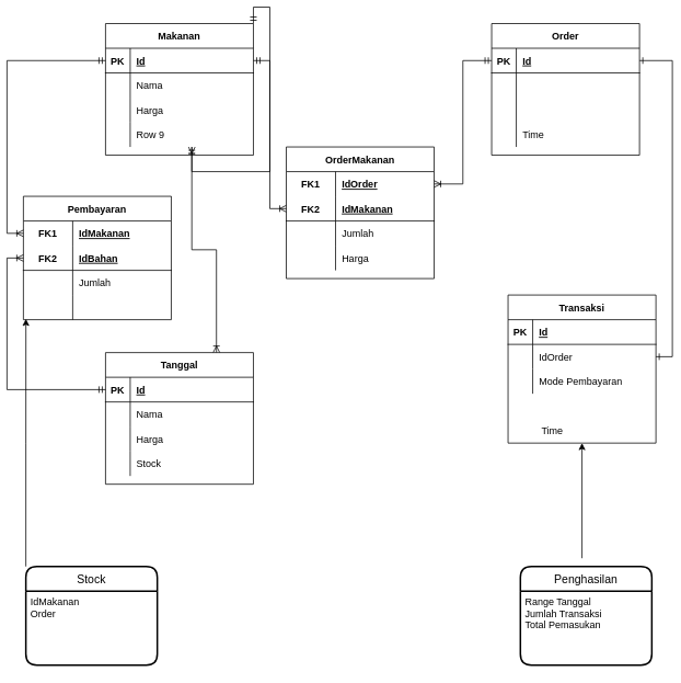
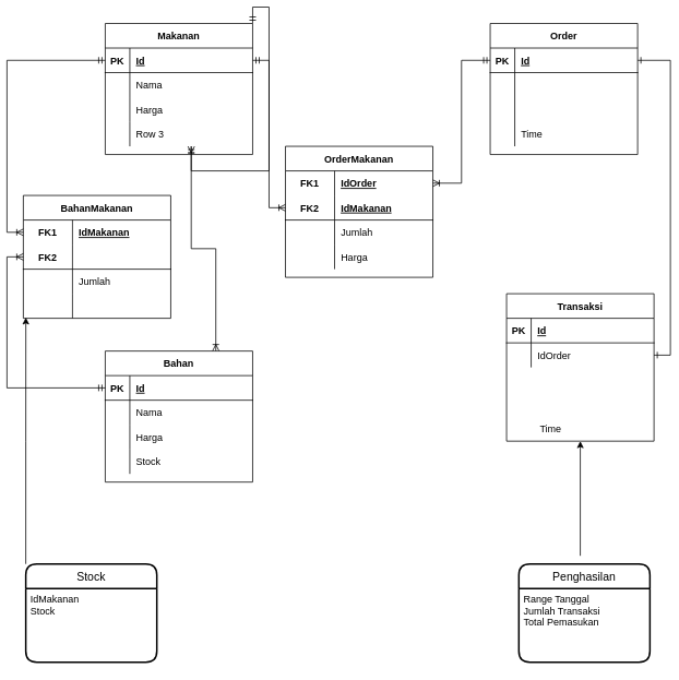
  <mxCell id="0" />
  <mxCell id="1" parent="0" />
  <mxCell id="2" style="edgeStyle=orthogonalEdgeStyle;rounded=0;orthogonalLoop=1;jettySize=auto;html=1;exitX=1;exitY=0;exitDx=0;exitDy=0;startArrow=ERmandOne;startFill=0;endArrow=ERoneToMany;endFill=0;" edge="1" parent="1" source="3" target="15"><mxGeometry relative="1" as="geometry" /></mxCell>
  <mxCell id="3" value="Makanan" style="shape=table;startSize=30;container=1;collapsible=1;childLayout=tableLayout;fixedRows=1;rowLines=0;fontStyle=1;align=center;resizeLast=1;" vertex="1" parent="1"><mxGeometry x="120" y="20" width="180" height="160" as="geometry" /></mxCell>
  <mxCell id="4" value="" style="shape=partialRectangle;collapsible=0;dropTarget=0;pointerEvents=0;fillColor=none;top=0;left=0;bottom=1;right=0;points=[[0,0.5],[1,0.5]];portConstraint=eastwest;" vertex="1" parent="3"><mxGeometry y="30" width="180" height="30" as="geometry" /></mxCell>
  <mxCell id="5" value="PK" style="shape=partialRectangle;connectable=0;fillColor=none;top=0;left=0;bottom=0;right=0;fontStyle=1;overflow=hidden;" vertex="1" parent="4"><mxGeometry width="30" height="30" as="geometry" /></mxCell>
  <mxCell id="6" value="Id" style="shape=partialRectangle;connectable=0;fillColor=none;top=0;left=0;bottom=0;right=0;align=left;spacingLeft=6;fontStyle=5;overflow=hidden;" vertex="1" parent="4"><mxGeometry x="30" width="150" height="30" as="geometry" /></mxCell>
  <mxCell id="7" value="" style="shape=partialRectangle;collapsible=0;dropTarget=0;pointerEvents=0;fillColor=none;top=0;left=0;bottom=0;right=0;points=[[0,0.5],[1,0.5]];portConstraint=eastwest;" vertex="1" parent="3"><mxGeometry y="60" width="180" height="30" as="geometry" /></mxCell>
  <mxCell id="8" value="" style="shape=partialRectangle;connectable=0;fillColor=none;top=0;left=0;bottom=0;right=0;editable=1;overflow=hidden;" vertex="1" parent="7"><mxGeometry width="30" height="30" as="geometry" /></mxCell>
  <mxCell id="9" value="Nama" style="shape=partialRectangle;connectable=0;fillColor=none;top=0;left=0;bottom=0;right=0;align=left;spacingLeft=6;overflow=hidden;" vertex="1" parent="7"><mxGeometry x="30" width="150" height="30" as="geometry" /></mxCell>
  <mxCell id="10" value="" style="shape=partialRectangle;collapsible=0;dropTarget=0;pointerEvents=0;fillColor=none;top=0;left=0;bottom=0;right=0;points=[[0,0.5],[1,0.5]];portConstraint=eastwest;" vertex="1" parent="3"><mxGeometry y="90" width="180" height="30" as="geometry" /></mxCell>
  <mxCell id="11" value="" style="shape=partialRectangle;connectable=0;fillColor=none;top=0;left=0;bottom=0;right=0;editable=1;overflow=hidden;" vertex="1" parent="10"><mxGeometry width="30" height="30" as="geometry" /></mxCell>
  <mxCell id="12" value="Harga" style="shape=partialRectangle;connectable=0;fillColor=none;top=0;left=0;bottom=0;right=0;align=left;spacingLeft=6;overflow=hidden;" vertex="1" parent="10"><mxGeometry x="30" width="150" height="30" as="geometry" /></mxCell>
  <mxCell id="13" value="" style="shape=partialRectangle;collapsible=0;dropTarget=0;pointerEvents=0;fillColor=none;top=0;left=0;bottom=0;right=0;points=[[0,0.5],[1,0.5]];portConstraint=eastwest;" vertex="1" parent="3"><mxGeometry y="120" width="180" height="30" as="geometry" /></mxCell>
  <mxCell id="14" value="" style="shape=partialRectangle;connectable=0;fillColor=none;top=0;left=0;bottom=0;right=0;editable=1;overflow=hidden;" vertex="1" parent="13"><mxGeometry width="30" height="30" as="geometry" /></mxCell>
- <mxCell id="15" value="Row 9" style="shape=partialRectangle;connectable=0;fillColor=none;top=0;left=0;bottom=0;right=0;align=left;spacingLeft=6;overflow=hidden;" vertex="1" parent="13"><mxGeometry x="30" width="150" height="30" as="geometry" /></mxCell>
+ <mxCell id="15" value="Row 3" style="shape=partialRectangle;connectable=0;fillColor=none;top=0;left=0;bottom=0;right=0;align=left;spacingLeft=6;overflow=hidden;" vertex="1" parent="13"><mxGeometry x="30" width="150" height="30" as="geometry" /></mxCell>
  <mxCell id="16" value="Order" style="shape=table;startSize=30;container=1;collapsible=1;childLayout=tableLayout;fixedRows=1;rowLines=0;fontStyle=1;align=center;resizeLast=1;" vertex="1" parent="1"><mxGeometry x="590" y="20" width="180" height="160" as="geometry" /></mxCell>
  <mxCell id="17" value="" style="shape=partialRectangle;collapsible=0;dropTarget=0;pointerEvents=0;fillColor=none;top=0;left=0;bottom=1;right=0;points=[[0,0.5],[1,0.5]];portConstraint=eastwest;" vertex="1" parent="16"><mxGeometry y="30" width="180" height="30" as="geometry" /></mxCell>
  <mxCell id="18" value="PK" style="shape=partialRectangle;connectable=0;fillColor=none;top=0;left=0;bottom=0;right=0;fontStyle=1;overflow=hidden;" vertex="1" parent="17"><mxGeometry width="30" height="30" as="geometry" /></mxCell>
  <mxCell id="19" value="Id" style="shape=partialRectangle;connectable=0;fillColor=none;top=0;left=0;bottom=0;right=0;align=left;spacingLeft=6;fontStyle=5;overflow=hidden;" vertex="1" parent="17"><mxGeometry x="30" width="150" height="30" as="geometry" /></mxCell>
  <mxCell id="20" value="" style="shape=partialRectangle;collapsible=0;dropTarget=0;pointerEvents=0;fillColor=none;top=0;left=0;bottom=0;right=0;points=[[0,0.5],[1,0.5]];portConstraint=eastwest;" vertex="1" parent="16"><mxGeometry y="60" width="180" height="30" as="geometry" /></mxCell>
  <mxCell id="21" value="" style="shape=partialRectangle;connectable=0;fillColor=none;top=0;left=0;bottom=0;right=0;editable=1;overflow=hidden;" vertex="1" parent="20"><mxGeometry width="30" height="30" as="geometry" /></mxCell>
  <mxCell id="22" value="" style="shape=partialRectangle;collapsible=0;dropTarget=0;pointerEvents=0;fillColor=none;top=0;left=0;bottom=0;right=0;points=[[0,0.5],[1,0.5]];portConstraint=eastwest;" vertex="1" parent="16"><mxGeometry y="90" width="180" height="30" as="geometry" /></mxCell>
  <mxCell id="23" value="" style="shape=partialRectangle;connectable=0;fillColor=none;top=0;left=0;bottom=0;right=0;editable=1;overflow=hidden;" vertex="1" parent="22"><mxGeometry width="30" height="30" as="geometry" /></mxCell>
  <mxCell id="24" value="" style="shape=partialRectangle;collapsible=0;dropTarget=0;pointerEvents=0;fillColor=none;top=0;left=0;bottom=0;right=0;points=[[0,0.5],[1,0.5]];portConstraint=eastwest;" vertex="1" parent="16"><mxGeometry y="120" width="180" height="30" as="geometry" /></mxCell>
  <mxCell id="25" value="" style="shape=partialRectangle;connectable=0;fillColor=none;top=0;left=0;bottom=0;right=0;editable=1;overflow=hidden;" vertex="1" parent="24"><mxGeometry width="30" height="30" as="geometry" /></mxCell>
  <mxCell id="26" value="Time" style="shape=partialRectangle;connectable=0;fillColor=none;top=0;left=0;bottom=0;right=0;align=left;spacingLeft=6;overflow=hidden;" vertex="1" parent="24"><mxGeometry x="30" width="150" height="30" as="geometry" /></mxCell>
  <mxCell id="27" value="OrderMakanan" style="shape=table;startSize=30;container=1;collapsible=1;childLayout=tableLayout;fixedRows=1;rowLines=0;fontStyle=1;align=center;resizeLast=1;" vertex="1" parent="1"><mxGeometry x="340" y="170" width="180" height="160" as="geometry" /></mxCell>
  <mxCell id="28" value="" style="shape=partialRectangle;collapsible=0;dropTarget=0;pointerEvents=0;fillColor=none;top=0;left=0;bottom=0;right=0;points=[[0,0.5],[1,0.5]];portConstraint=eastwest;" vertex="1" parent="27"><mxGeometry y="30" width="180" height="30" as="geometry" /></mxCell>
  <mxCell id="29" value="FK1" style="shape=partialRectangle;connectable=0;fillColor=none;top=0;left=0;bottom=0;right=0;fontStyle=1;overflow=hidden;" vertex="1" parent="28"><mxGeometry width="60" height="30" as="geometry" /></mxCell>
  <mxCell id="30" value="IdOrder" style="shape=partialRectangle;connectable=0;fillColor=none;top=0;left=0;bottom=0;right=0;align=left;spacingLeft=6;fontStyle=5;overflow=hidden;" vertex="1" parent="28"><mxGeometry x="60" width="120" height="30" as="geometry" /></mxCell>
  <mxCell id="31" value="" style="shape=partialRectangle;collapsible=0;dropTarget=0;pointerEvents=0;fillColor=none;top=0;left=0;bottom=1;right=0;points=[[0,0.5],[1,0.5]];portConstraint=eastwest;" vertex="1" parent="27"><mxGeometry y="60" width="180" height="30" as="geometry" /></mxCell>
  <mxCell id="32" value="FK2" style="shape=partialRectangle;connectable=0;fillColor=none;top=0;left=0;bottom=0;right=0;fontStyle=1;overflow=hidden;" vertex="1" parent="31"><mxGeometry width="60" height="30" as="geometry" /></mxCell>
  <mxCell id="33" value="IdMakanan" style="shape=partialRectangle;connectable=0;fillColor=none;top=0;left=0;bottom=0;right=0;align=left;spacingLeft=6;fontStyle=5;overflow=hidden;" vertex="1" parent="31"><mxGeometry x="60" width="120" height="30" as="geometry" /></mxCell>
  <mxCell id="34" value="" style="shape=partialRectangle;collapsible=0;dropTarget=0;pointerEvents=0;fillColor=none;top=0;left=0;bottom=0;right=0;points=[[0,0.5],[1,0.5]];portConstraint=eastwest;" vertex="1" parent="27"><mxGeometry y="90" width="180" height="30" as="geometry" /></mxCell>
  <mxCell id="35" value="" style="shape=partialRectangle;connectable=0;fillColor=none;top=0;left=0;bottom=0;right=0;editable=1;overflow=hidden;" vertex="1" parent="34"><mxGeometry width="60" height="30" as="geometry" /></mxCell>
  <mxCell id="36" value="Jumlah" style="shape=partialRectangle;connectable=0;fillColor=none;top=0;left=0;bottom=0;right=0;align=left;spacingLeft=6;overflow=hidden;" vertex="1" parent="34"><mxGeometry x="60" width="120" height="30" as="geometry" /></mxCell>
  <mxCell id="37" value="" style="shape=partialRectangle;collapsible=0;dropTarget=0;pointerEvents=0;fillColor=none;top=0;left=0;bottom=0;right=0;points=[[0,0.5],[1,0.5]];portConstraint=eastwest;" vertex="1" parent="27"><mxGeometry y="120" width="180" height="30" as="geometry" /></mxCell>
  <mxCell id="38" value="" style="shape=partialRectangle;connectable=0;fillColor=none;top=0;left=0;bottom=0;right=0;editable=1;overflow=hidden;" vertex="1" parent="37"><mxGeometry width="60" height="30" as="geometry" /></mxCell>
  <mxCell id="39" value="Harga" style="shape=partialRectangle;connectable=0;fillColor=none;top=0;left=0;bottom=0;right=0;align=left;spacingLeft=6;overflow=hidden;" vertex="1" parent="37"><mxGeometry x="60" width="120" height="30" as="geometry" /></mxCell>
  <mxCell id="40" style="edgeStyle=orthogonalEdgeStyle;rounded=0;orthogonalLoop=1;jettySize=auto;html=1;exitX=0.75;exitY=0;exitDx=0;exitDy=0;startArrow=ERoneToMany;startFill=0;endArrow=ERmandOne;endFill=0;" edge="1" parent="1" source="41" target="15"><mxGeometry relative="1" as="geometry" /></mxCell>
- <mxCell id="41" value="Tanggal" style="shape=table;startSize=30;container=1;collapsible=1;childLayout=tableLayout;fixedRows=1;rowLines=0;fontStyle=1;align=center;resizeLast=1;" vertex="1" parent="1"><mxGeometry x="120" y="420" width="180" height="160" as="geometry" /></mxCell>
+ <mxCell id="41" value="Bahan" style="shape=table;startSize=30;container=1;collapsible=1;childLayout=tableLayout;fixedRows=1;rowLines=0;fontStyle=1;align=center;resizeLast=1;" vertex="1" parent="1"><mxGeometry x="120" y="420" width="180" height="160" as="geometry" /></mxCell>
  <mxCell id="42" value="" style="shape=partialRectangle;collapsible=0;dropTarget=0;pointerEvents=0;fillColor=none;top=0;left=0;bottom=1;right=0;points=[[0,0.5],[1,0.5]];portConstraint=eastwest;" vertex="1" parent="41"><mxGeometry y="30" width="180" height="30" as="geometry" /></mxCell>
  <mxCell id="43" value="PK" style="shape=partialRectangle;connectable=0;fillColor=none;top=0;left=0;bottom=0;right=0;fontStyle=1;overflow=hidden;" vertex="1" parent="42"><mxGeometry width="30" height="30" as="geometry" /></mxCell>
  <mxCell id="44" value="Id" style="shape=partialRectangle;connectable=0;fillColor=none;top=0;left=0;bottom=0;right=0;align=left;spacingLeft=6;fontStyle=5;overflow=hidden;" vertex="1" parent="42"><mxGeometry x="30" width="150" height="30" as="geometry" /></mxCell>
  <mxCell id="45" value="" style="shape=partialRectangle;collapsible=0;dropTarget=0;pointerEvents=0;fillColor=none;top=0;left=0;bottom=0;right=0;points=[[0,0.5],[1,0.5]];portConstraint=eastwest;" vertex="1" parent="41"><mxGeometry y="60" width="180" height="30" as="geometry" /></mxCell>
  <mxCell id="46" value="" style="shape=partialRectangle;connectable=0;fillColor=none;top=0;left=0;bottom=0;right=0;editable=1;overflow=hidden;" vertex="1" parent="45"><mxGeometry width="30" height="30" as="geometry" /></mxCell>
  <mxCell id="47" value="Nama" style="shape=partialRectangle;connectable=0;fillColor=none;top=0;left=0;bottom=0;right=0;align=left;spacingLeft=6;overflow=hidden;" vertex="1" parent="45"><mxGeometry x="30" width="150" height="30" as="geometry" /></mxCell>
  <mxCell id="48" value="" style="shape=partialRectangle;collapsible=0;dropTarget=0;pointerEvents=0;fillColor=none;top=0;left=0;bottom=0;right=0;points=[[0,0.5],[1,0.5]];portConstraint=eastwest;" vertex="1" parent="41"><mxGeometry y="90" width="180" height="30" as="geometry" /></mxCell>
  <mxCell id="49" value="" style="shape=partialRectangle;connectable=0;fillColor=none;top=0;left=0;bottom=0;right=0;editable=1;overflow=hidden;" vertex="1" parent="48"><mxGeometry width="30" height="30" as="geometry" /></mxCell>
  <mxCell id="50" value="Harga" style="shape=partialRectangle;connectable=0;fillColor=none;top=0;left=0;bottom=0;right=0;align=left;spacingLeft=6;overflow=hidden;" vertex="1" parent="48"><mxGeometry x="30" width="150" height="30" as="geometry" /></mxCell>
  <mxCell id="51" value="" style="shape=partialRectangle;collapsible=0;dropTarget=0;pointerEvents=0;fillColor=none;top=0;left=0;bottom=0;right=0;points=[[0,0.5],[1,0.5]];portConstraint=eastwest;" vertex="1" parent="41"><mxGeometry y="120" width="180" height="30" as="geometry" /></mxCell>
  <mxCell id="52" value="" style="shape=partialRectangle;connectable=0;fillColor=none;top=0;left=0;bottom=0;right=0;editable=1;overflow=hidden;" vertex="1" parent="51"><mxGeometry width="30" height="30" as="geometry" /></mxCell>
  <mxCell id="53" value="Stock" style="shape=partialRectangle;connectable=0;fillColor=none;top=0;left=0;bottom=0;right=0;align=left;spacingLeft=6;overflow=hidden;" vertex="1" parent="51"><mxGeometry x="30" width="150" height="30" as="geometry" /></mxCell>
- <mxCell id="54" value="Pembayaran" style="shape=table;startSize=30;container=1;collapsible=1;childLayout=tableLayout;fixedRows=1;rowLines=0;fontStyle=1;align=center;resizeLast=1;" vertex="1" parent="1"><mxGeometry x="20" y="230" width="180" height="150" as="geometry" /></mxCell>
+ <mxCell id="54" value="BahanMakanan" style="shape=table;startSize=30;container=1;collapsible=1;childLayout=tableLayout;fixedRows=1;rowLines=0;fontStyle=1;align=center;resizeLast=1;" vertex="1" parent="1"><mxGeometry x="20" y="230" width="180" height="150" as="geometry" /></mxCell>
  <mxCell id="55" value="" style="shape=partialRectangle;collapsible=0;dropTarget=0;pointerEvents=0;fillColor=none;top=0;left=0;bottom=0;right=0;points=[[0,0.5],[1,0.5]];portConstraint=eastwest;" vertex="1" parent="54"><mxGeometry y="30" width="180" height="30" as="geometry" /></mxCell>
  <mxCell id="56" value="FK1" style="shape=partialRectangle;connectable=0;fillColor=none;top=0;left=0;bottom=0;right=0;fontStyle=1;overflow=hidden;" vertex="1" parent="55"><mxGeometry width="60" height="30" as="geometry" /></mxCell>
  <mxCell id="57" value="IdMakanan" style="shape=partialRectangle;connectable=0;fillColor=none;top=0;left=0;bottom=0;right=0;align=left;spacingLeft=6;fontStyle=5;overflow=hidden;" vertex="1" parent="55"><mxGeometry x="60" width="120" height="30" as="geometry" /></mxCell>
  <mxCell id="58" value="" style="shape=partialRectangle;collapsible=0;dropTarget=0;pointerEvents=0;fillColor=none;top=0;left=0;bottom=1;right=0;points=[[0,0.5],[1,0.5]];portConstraint=eastwest;" vertex="1" parent="54"><mxGeometry y="60" width="180" height="30" as="geometry" /></mxCell>
  <mxCell id="59" value="FK2" style="shape=partialRectangle;connectable=0;fillColor=none;top=0;left=0;bottom=0;right=0;fontStyle=1;overflow=hidden;" vertex="1" parent="58"><mxGeometry width="60" height="30" as="geometry" /></mxCell>
  <mxCell id="60" value="" style="shape=partialRectangle;connectable=0;fillColor=none;top=0;left=0;bottom=0;right=0;align=left;spacingLeft=6;fontStyle=5;overflow=hidden;" vertex="1" parent="58"><mxGeometry x="60" width="120" height="30" as="geometry" /></mxCell>
  <mxCell id="61" value="" style="shape=partialRectangle;collapsible=0;dropTarget=0;pointerEvents=0;fillColor=none;top=0;left=0;bottom=0;right=0;points=[[0,0.5],[1,0.5]];portConstraint=eastwest;" vertex="1" parent="54"><mxGeometry y="90" width="180" height="30" as="geometry" /></mxCell>
  <mxCell id="62" value="" style="shape=partialRectangle;connectable=0;fillColor=none;top=0;left=0;bottom=0;right=0;editable=1;overflow=hidden;" vertex="1" parent="61"><mxGeometry width="60" height="30" as="geometry" /></mxCell>
  <mxCell id="63" value="Jumlah" style="shape=partialRectangle;connectable=0;fillColor=none;top=0;left=0;bottom=0;right=0;align=left;spacingLeft=6;overflow=hidden;" vertex="1" parent="61"><mxGeometry x="60" width="120" height="30" as="geometry" /></mxCell>
  <mxCell id="64" value="" style="shape=partialRectangle;collapsible=0;dropTarget=0;pointerEvents=0;fillColor=none;top=0;left=0;bottom=0;right=0;points=[[0,0.5],[1,0.5]];portConstraint=eastwest;" vertex="1" parent="54"><mxGeometry y="120" width="180" height="30" as="geometry" /></mxCell>
  <mxCell id="65" value="" style="shape=partialRectangle;connectable=0;fillColor=none;top=0;left=0;bottom=0;right=0;editable=1;overflow=hidden;" vertex="1" parent="64"><mxGeometry width="60" height="30" as="geometry" /></mxCell>
  <mxCell id="66" value="" style="shape=partialRectangle;connectable=0;fillColor=none;top=0;left=0;bottom=0;right=0;align=left;spacingLeft=6;overflow=hidden;" vertex="1" parent="64"><mxGeometry x="60" width="120" height="30" as="geometry" /></mxCell>
  <mxCell id="67" value="Transaksi" style="shape=table;startSize=30;container=1;collapsible=1;childLayout=tableLayout;fixedRows=1;rowLines=0;fontStyle=1;align=center;resizeLast=1;" vertex="1" parent="1"><mxGeometry x="610" y="350" width="180" height="180" as="geometry" /></mxCell>
  <mxCell id="68" value="" style="shape=partialRectangle;collapsible=0;dropTarget=0;pointerEvents=0;fillColor=none;top=0;left=0;bottom=1;right=0;points=[[0,0.5],[1,0.5]];portConstraint=eastwest;" vertex="1" parent="67"><mxGeometry y="30" width="180" height="30" as="geometry" /></mxCell>
  <mxCell id="69" value="PK" style="shape=partialRectangle;connectable=0;fillColor=none;top=0;left=0;bottom=0;right=0;fontStyle=1;overflow=hidden;" vertex="1" parent="68"><mxGeometry width="30" height="30" as="geometry" /></mxCell>
  <mxCell id="70" value="Id" style="shape=partialRectangle;connectable=0;fillColor=none;top=0;left=0;bottom=0;right=0;align=left;spacingLeft=6;fontStyle=5;overflow=hidden;" vertex="1" parent="68"><mxGeometry x="30" width="150" height="30" as="geometry" /></mxCell>
  <mxCell id="71" value="" style="shape=partialRectangle;collapsible=0;dropTarget=0;pointerEvents=0;fillColor=none;top=0;left=0;bottom=0;right=0;points=[[0,0.5],[1,0.5]];portConstraint=eastwest;" vertex="1" parent="67"><mxGeometry y="60" width="180" height="30" as="geometry" /></mxCell>
  <mxCell id="72" value="" style="shape=partialRectangle;connectable=0;fillColor=none;top=0;left=0;bottom=0;right=0;editable=1;overflow=hidden;" vertex="1" parent="71"><mxGeometry width="30" height="30" as="geometry" /></mxCell>
  <mxCell id="73" value="IdOrder" style="shape=partialRectangle;connectable=0;fillColor=none;top=0;left=0;bottom=0;right=0;align=left;spacingLeft=6;overflow=hidden;" vertex="1" parent="71"><mxGeometry x="30" width="150" height="30" as="geometry" /></mxCell>
  <mxCell id="74" value="" style="shape=partialRectangle;collapsible=0;dropTarget=0;pointerEvents=0;fillColor=none;top=0;left=0;bottom=0;right=0;points=[[0,0.5],[1,0.5]];portConstraint=eastwest;" vertex="1" parent="67"><mxGeometry y="90" width="180" height="30" as="geometry" /></mxCell>
  <mxCell id="75" value="" style="shape=partialRectangle;connectable=0;fillColor=none;top=0;left=0;bottom=0;right=0;editable=1;overflow=hidden;" vertex="1" parent="74"><mxGeometry width="30" height="30" as="geometry" /></mxCell>
- <mxCell id="76" value="Mode Pembayaran" style="shape=partialRectangle;connectable=0;fillColor=none;top=0;left=0;bottom=0;right=0;align=left;spacingLeft=6;overflow=hidden;" vertex="1" parent="74"><mxGeometry x="30" width="150" height="30" as="geometry" /></mxCell>
  <mxCell id="77" value="" style="shape=partialRectangle;collapsible=0;dropTarget=0;pointerEvents=0;fillColor=none;top=0;left=0;bottom=0;right=0;points=[[0,0.5],[1,0.5]];portConstraint=eastwest;" vertex="1" parent="67"><mxGeometry y="120" width="180" height="30" as="geometry" /></mxCell>
  <mxCell id="78" value="" style="shape=partialRectangle;connectable=0;fillColor=none;top=0;left=0;bottom=0;right=0;editable=1;overflow=hidden;" vertex="1" parent="77"><mxGeometry width="30" height="30" as="geometry" /></mxCell>
  <mxCell id="79" value="Time" style="shape=partialRectangle;connectable=0;fillColor=none;top=0;left=0;bottom=0;right=0;align=left;spacingLeft=6;overflow=hidden;" vertex="1" parent="1"><mxGeometry x="643" y="500" width="150" height="30" as="geometry" /></mxCell>
  <mxCell id="80" style="edgeStyle=orthogonalEdgeStyle;rounded=0;orthogonalLoop=1;jettySize=auto;html=1;exitX=1;exitY=0.5;exitDx=0;exitDy=0;entryX=0;entryY=0.5;entryDx=0;entryDy=0;startArrow=ERoneToMany;startFill=0;endArrow=ERmandOne;endFill=0;" edge="1" parent="1" source="28" target="17"><mxGeometry relative="1" as="geometry" /></mxCell>
  <mxCell id="81" style="edgeStyle=orthogonalEdgeStyle;rounded=0;orthogonalLoop=1;jettySize=auto;html=1;exitX=1;exitY=0.5;exitDx=0;exitDy=0;entryX=1;entryY=0.5;entryDx=0;entryDy=0;startArrow=ERone;startFill=0;endArrow=ERone;endFill=0;" edge="1" parent="1" source="71" target="17"><mxGeometry relative="1" as="geometry" /></mxCell>
  <mxCell id="82" style="edgeStyle=orthogonalEdgeStyle;rounded=0;orthogonalLoop=1;jettySize=auto;html=1;exitX=0;exitY=0.5;exitDx=0;exitDy=0;entryX=1;entryY=0.5;entryDx=0;entryDy=0;startArrow=ERoneToMany;startFill=0;endArrow=ERmandOne;endFill=0;" edge="1" parent="1" source="31" target="4"><mxGeometry relative="1" as="geometry" /></mxCell>
- <mxCell id="83" value="IdBahan" style="shape=partialRectangle;connectable=0;fillColor=none;top=0;left=0;bottom=0;right=0;align=left;spacingLeft=6;fontStyle=5;overflow=hidden;" vertex="1" parent="1"><mxGeometry x="80" y="290" width="120" height="30" as="geometry" /></mxCell>
  <mxCell id="84" style="edgeStyle=orthogonalEdgeStyle;rounded=0;orthogonalLoop=1;jettySize=auto;html=1;exitX=0;exitY=0.5;exitDx=0;exitDy=0;entryX=0;entryY=0.5;entryDx=0;entryDy=0;startArrow=ERoneToMany;startFill=0;endArrow=ERmandOne;endFill=0;" edge="1" parent="1" source="55" target="4"><mxGeometry relative="1" as="geometry" /></mxCell>
  <mxCell id="85" style="edgeStyle=orthogonalEdgeStyle;rounded=0;orthogonalLoop=1;jettySize=auto;html=1;exitX=0;exitY=0.5;exitDx=0;exitDy=0;entryX=0;entryY=0.5;entryDx=0;entryDy=0;startArrow=ERoneToMany;startFill=0;endArrow=ERmandOne;endFill=0;" edge="1" parent="1" source="58" target="42"><mxGeometry relative="1" as="geometry" /></mxCell>
  <mxCell id="86" style="edgeStyle=orthogonalEdgeStyle;rounded=0;orthogonalLoop=1;jettySize=auto;html=1;startArrow=none;startFill=0;endArrow=classic;endFill=1;" edge="1" parent="1"><mxGeometry relative="1" as="geometry"><mxPoint x="700" y="530" as="targetPoint" /><mxPoint x="700" y="670" as="sourcePoint" /></mxGeometry></mxCell>
  <mxCell id="87" style="edgeStyle=orthogonalEdgeStyle;rounded=0;orthogonalLoop=1;jettySize=auto;html=1;exitX=0;exitY=0;exitDx=0;exitDy=0;entryX=0.017;entryY=0.967;entryDx=0;entryDy=0;entryPerimeter=0;startArrow=none;startFill=0;endArrow=classic;endFill=1;" edge="1" parent="1" source="88" target="64"><mxGeometry relative="1" as="geometry" /></mxCell>
  <mxCell id="88" value="Stock" style="swimlane;childLayout=stackLayout;horizontal=1;startSize=30;horizontalStack=0;rounded=1;fontSize=14;fontStyle=0;strokeWidth=2;resizeParent=0;resizeLast=1;shadow=0;dashed=0;align=center;" vertex="1" parent="1"><mxGeometry x="23" y="680" width="160" height="120" as="geometry" /></mxCell>
- <mxCell id="89" value="IdMakanan&#10;Order" style="align=left;strokeColor=none;fillColor=none;spacingLeft=4;fontSize=12;verticalAlign=top;resizable=0;rotatable=0;part=1;" vertex="1" parent="88"><mxGeometry y="30" width="160" height="90" as="geometry" /></mxCell>
+ <mxCell id="89" value="IdMakanan&#10;Stock" style="align=left;strokeColor=none;fillColor=none;spacingLeft=4;fontSize=12;verticalAlign=top;resizable=0;rotatable=0;part=1;" vertex="1" parent="88"><mxGeometry y="30" width="160" height="90" as="geometry" /></mxCell>
  <mxCell id="90" value="Penghasilan" style="swimlane;childLayout=stackLayout;horizontal=1;startSize=30;horizontalStack=0;rounded=1;fontSize=14;fontStyle=0;strokeWidth=2;resizeParent=0;resizeLast=1;shadow=0;dashed=0;align=center;" vertex="1" parent="1"><mxGeometry x="625" y="680" width="160" height="120" as="geometry" /></mxCell>
  <mxCell id="91" value="Range Tanggal&#10;Jumlah Transaksi&#10;Total Pemasukan" style="align=left;strokeColor=none;fillColor=none;spacingLeft=4;fontSize=12;verticalAlign=top;resizable=0;rotatable=0;part=1;" vertex="1" parent="90"><mxGeometry y="30" width="160" height="90" as="geometry" /></mxCell>
